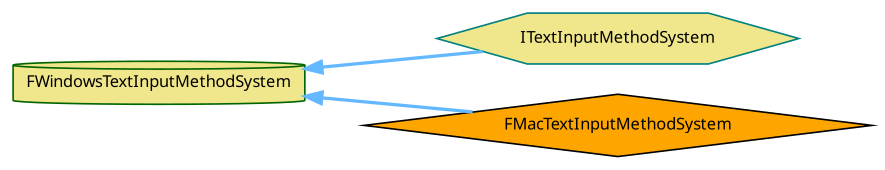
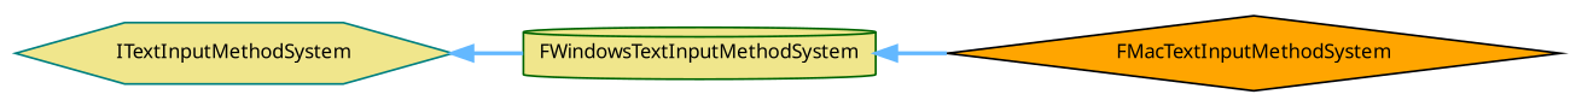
  digraph {
    fontname="Noto Sans"
    rankdir=LR
    node [fillcolor=khaki fontname="Noto Sans" fontsize=10 style=filled]
    edge [color=steelblue1 dir=back fontname="Noto Sans" fontsize=10 labelfontname=Helvetica labelfontsize=10 style=bold]
    n1 [color=teal height=0.2 label=ITextInputMethodSystem shape=hexagon width=0.4]
    n2 [color=darkgreen height=0.2 label=FWindowsTextInputMethodSystem shape=cylinder width=0.4]
    n3 [color=black fillcolor=orange height=0.2 label=FMacTextInputMethodSystem shape=diamond width=0.4]
-   n2 -> n1
+   n1 -> n2
    n2 -> n3
  }
